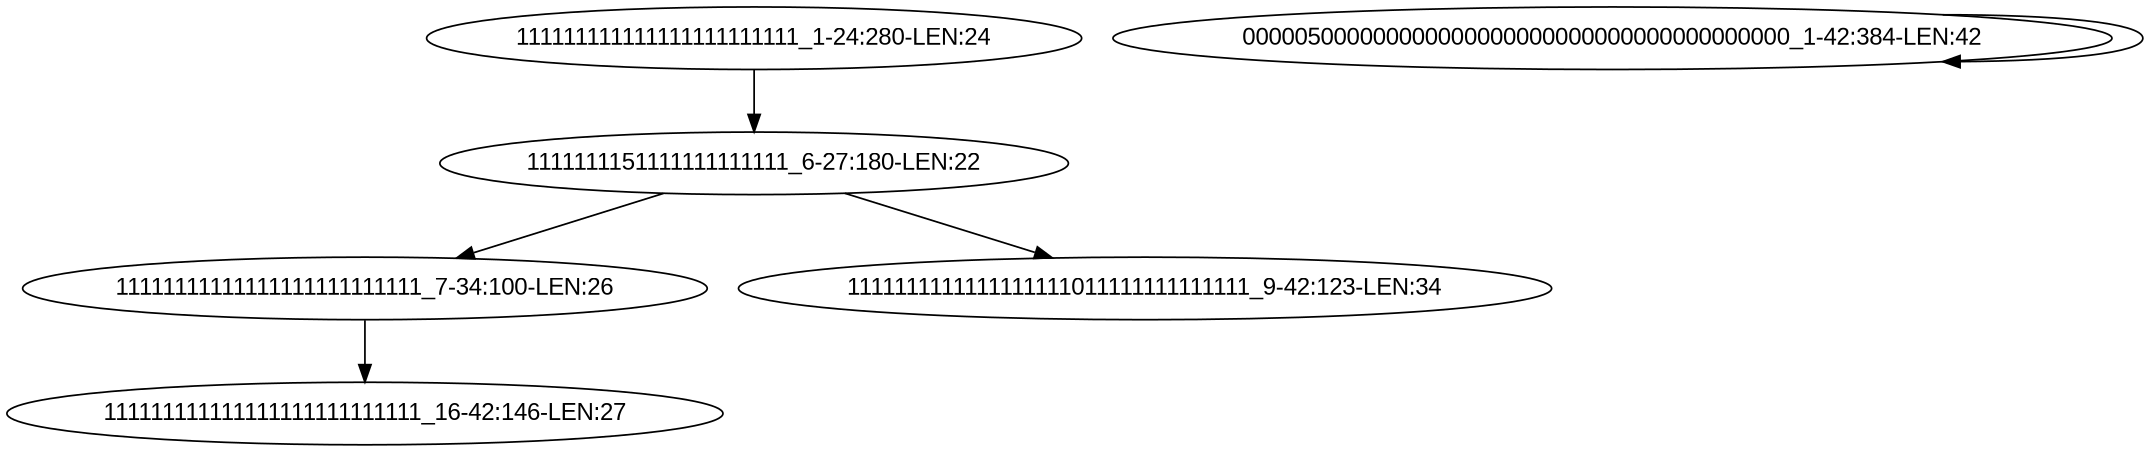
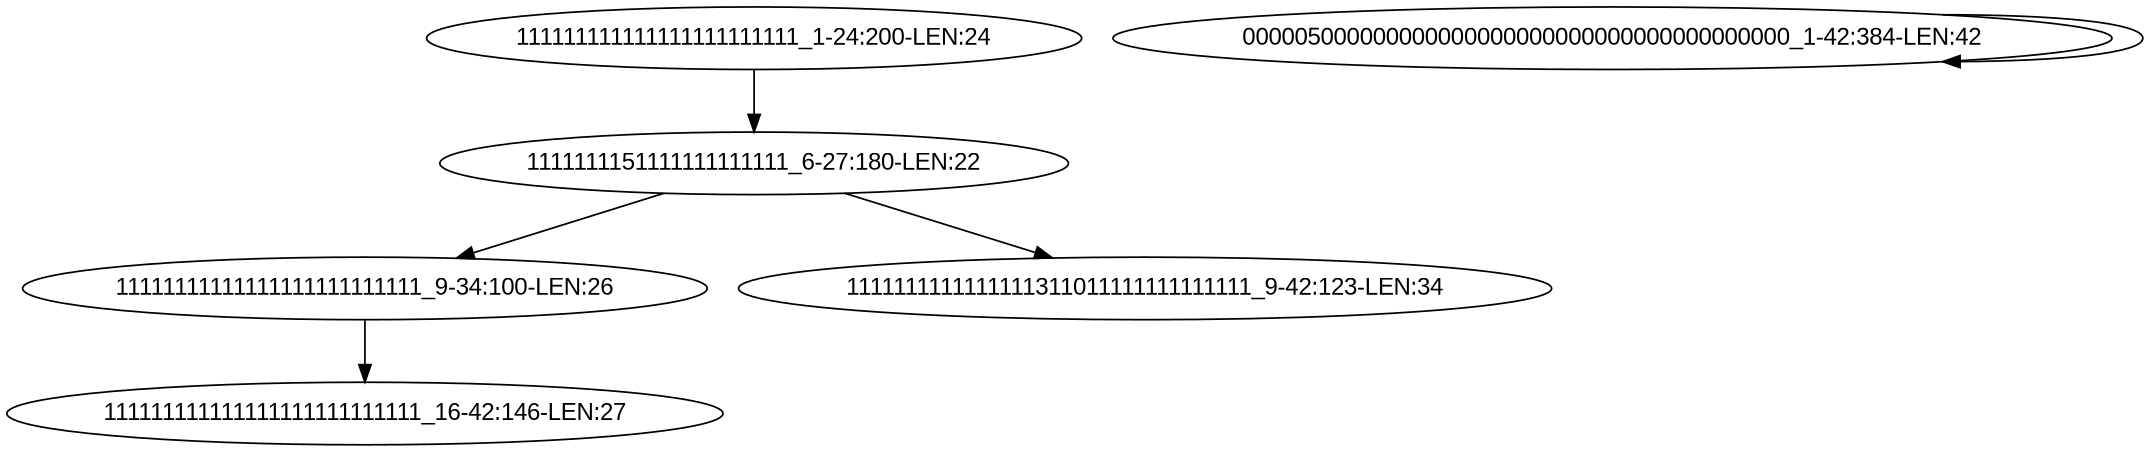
  digraph {
    fontname="Liberation Sans"
    node [fontname="Liberation Sans"]
    edge [fontname="Liberation Sans"]
-   "11111111111111111111111111_9-34:100-LEN:26" [label="11111111111111111111111111_7-34:100-LEN:26"]
+   "11111111111111111111111111_9-34:100-LEN:26"
    "111111111111111111111111111_16-42:146-LEN:27"
    n3 [label="1111111151111111111111_6-27:180-LEN:22"]
-   "1111111111111111111011111111111111_9-42:123-LEN:34"
+   "1111111111111111111011111111111111_9-42:123-LEN:34" [label="1111111111111111311011111111111111_9-42:123-LEN:34"]
    n5 [label="000005000000000000000000000000000000000000_1-42:384-LEN:42"]
-   "111111111111111111111111_1-24:200-LEN:24" [label="111111111111111111111111_1-24:280-LEN:24"]
+   "111111111111111111111111_1-24:200-LEN:24"
    "11111111111111111111111111_9-34:100-LEN:26" -> "111111111111111111111111111_16-42:146-LEN:27"
    n3 -> "11111111111111111111111111_9-34:100-LEN:26"
    n3 -> "1111111111111111111011111111111111_9-42:123-LEN:34"
    n5 -> n5
    "111111111111111111111111_1-24:200-LEN:24" -> n3
  }
